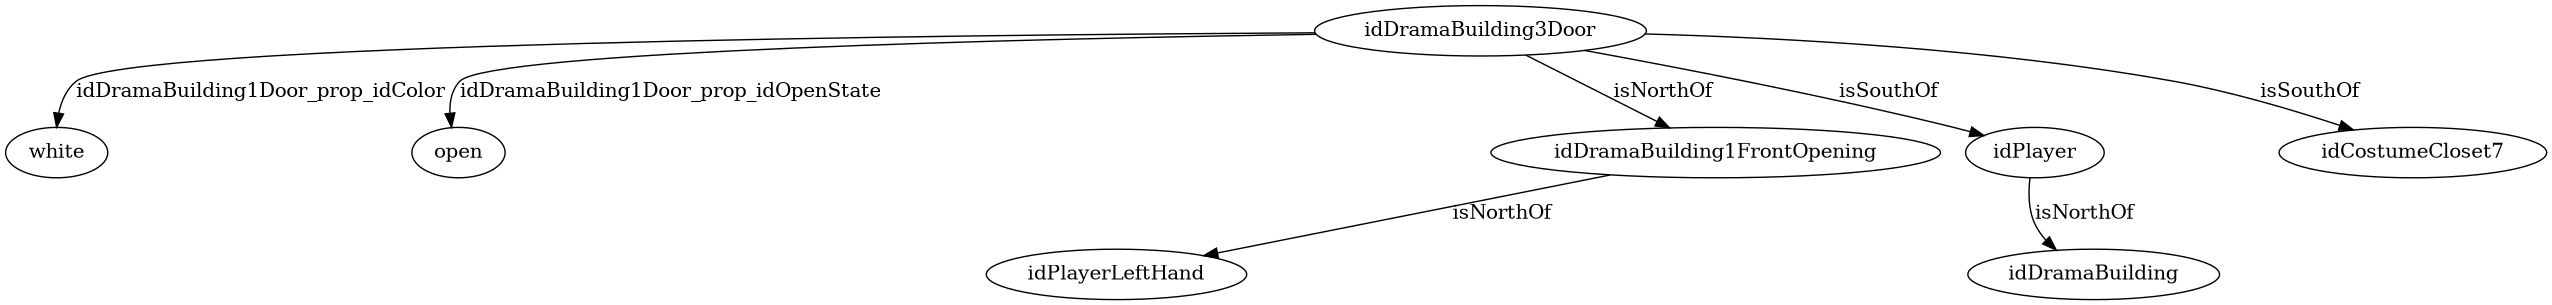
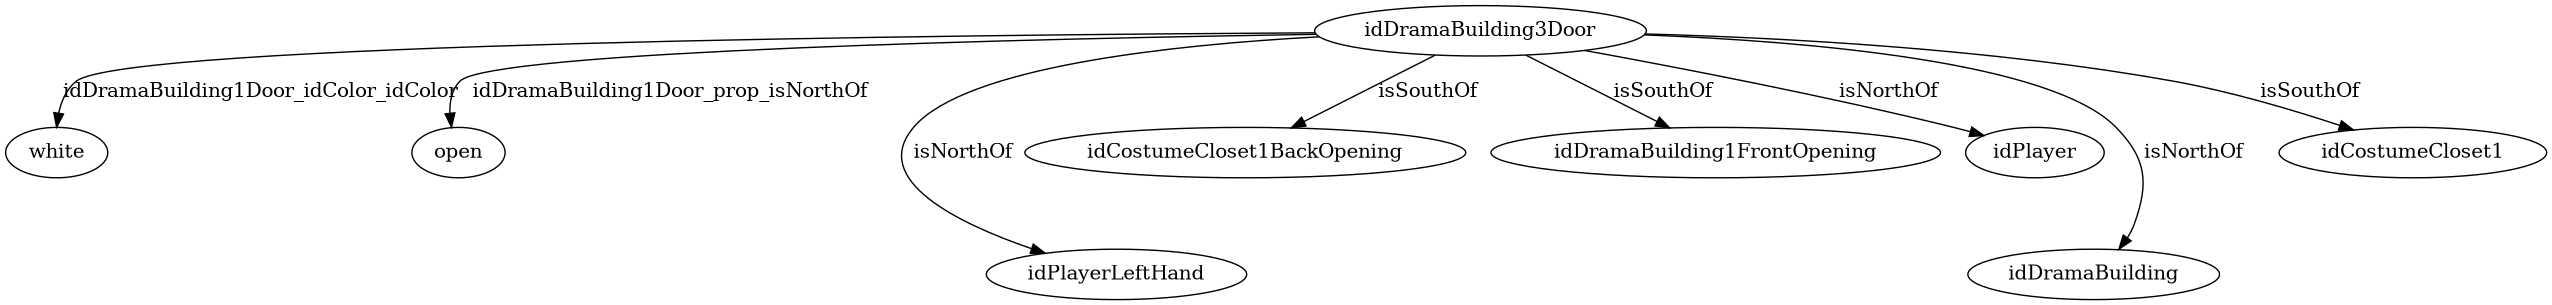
  strict digraph {
    node [node_type=entity_node]
    edge [edge_type=relationship]
    n1 [label=idDramaBuilding3Door]
    white [node_type=property_node]
    open [node_type=property_node]
    idDramaBuilding1FrontOpening
+   idCostumeCloset1BackOpening
    idPlayer
    idPlayerLeftHand
    n8 [label=idDramaBuilding]
-   idCostumeCloset1 [label=idCostumeCloset7]
-   n1 -> white [edge_type=property label=idDramaBuilding1Door_prop_idColor]
-   n1 -> open [edge_type=property label=idDramaBuilding1Door_prop_idOpenState]
-   n1 -> idDramaBuilding1FrontOpening [label=isNorthOf]
-   n1 -> idPlayer [label=isSouthOf]
-   idDramaBuilding1FrontOpening -> idPlayerLeftHand [label=isNorthOf]
-   idPlayer -> n8 [label=isNorthOf]
+   idCostumeCloset1
+   n1 -> white [edge_type=property label=idDramaBuilding1Door_idColor_idColor]
+   n1 -> open [edge_type=property label=idDramaBuilding1Door_prop_isNorthOf]
+   n1 -> idDramaBuilding1FrontOpening [label=isSouthOf]
+   n1 -> idCostumeCloset1BackOpening [label=isSouthOf]
+   n1 -> idPlayer [label=isNorthOf]
+   n1 -> idPlayerLeftHand [label=isNorthOf]
+   n1 -> n8 [label=isNorthOf]
    n1 -> idCostumeCloset1 [label=isSouthOf]
  }
